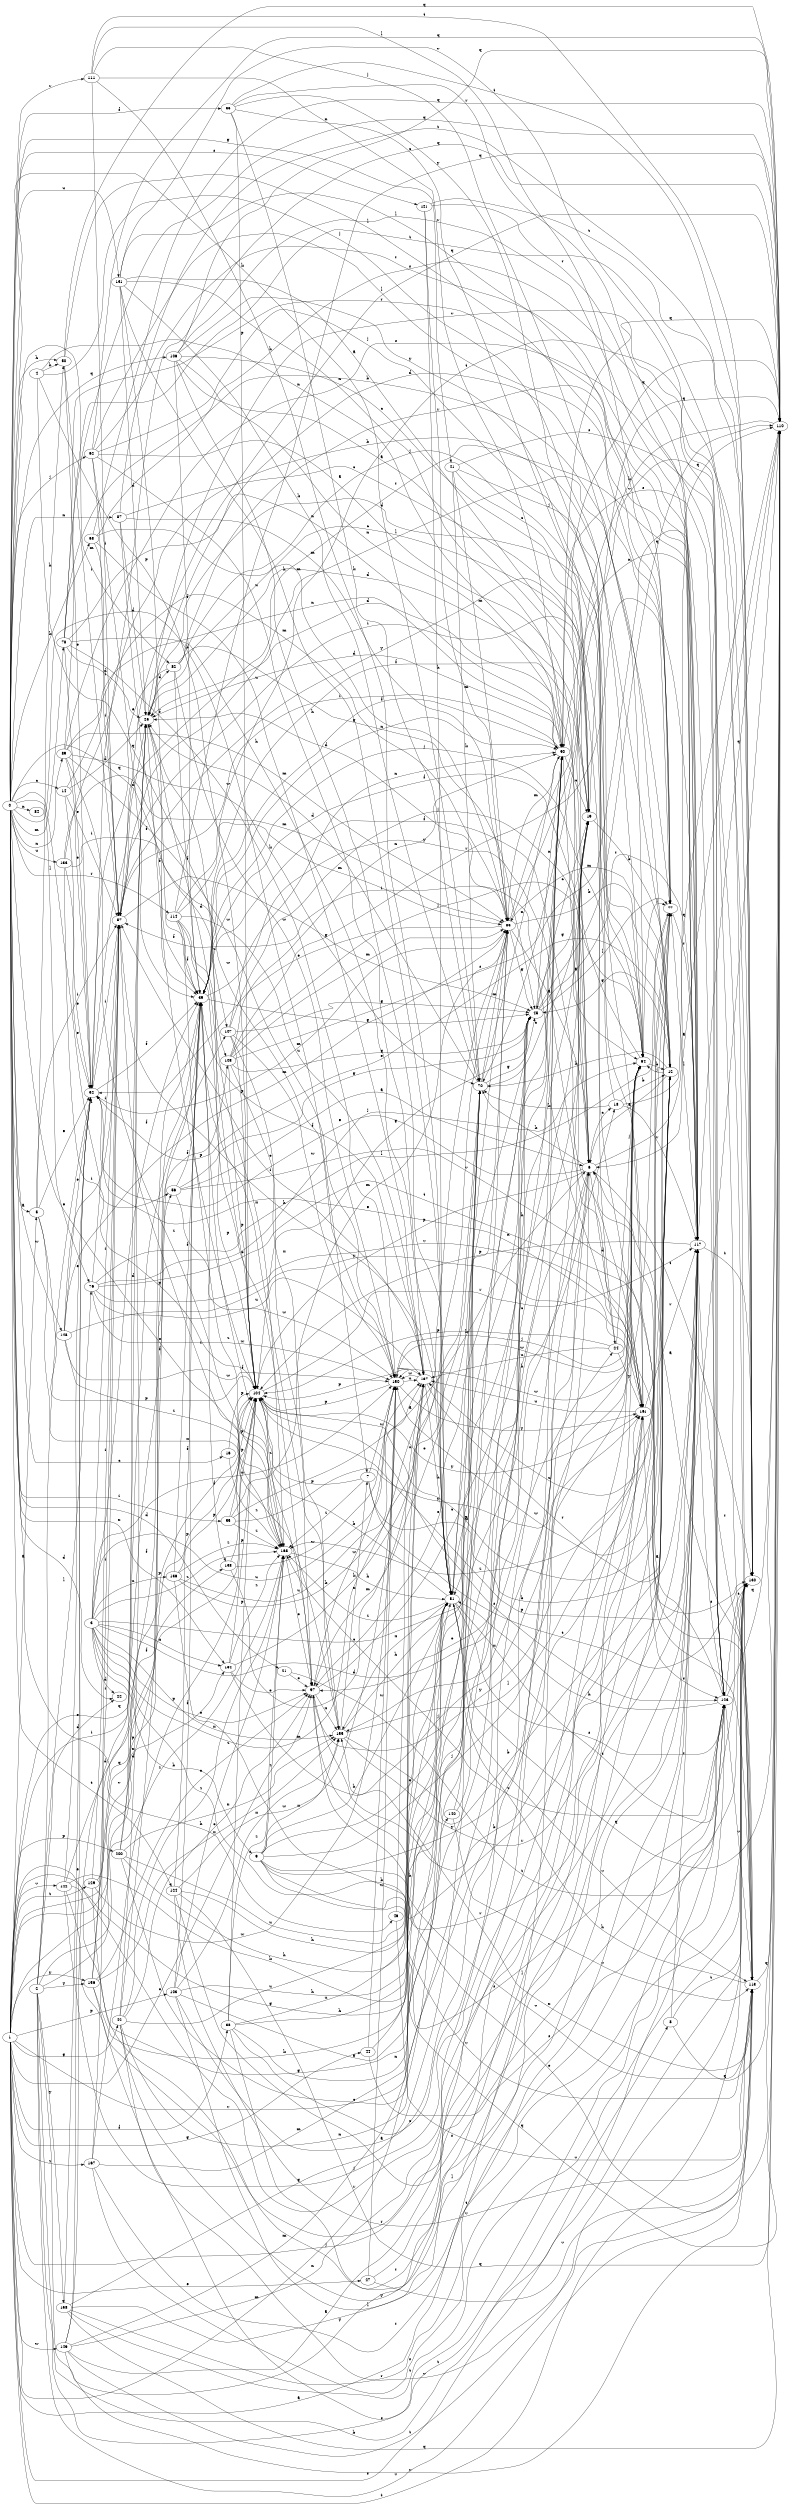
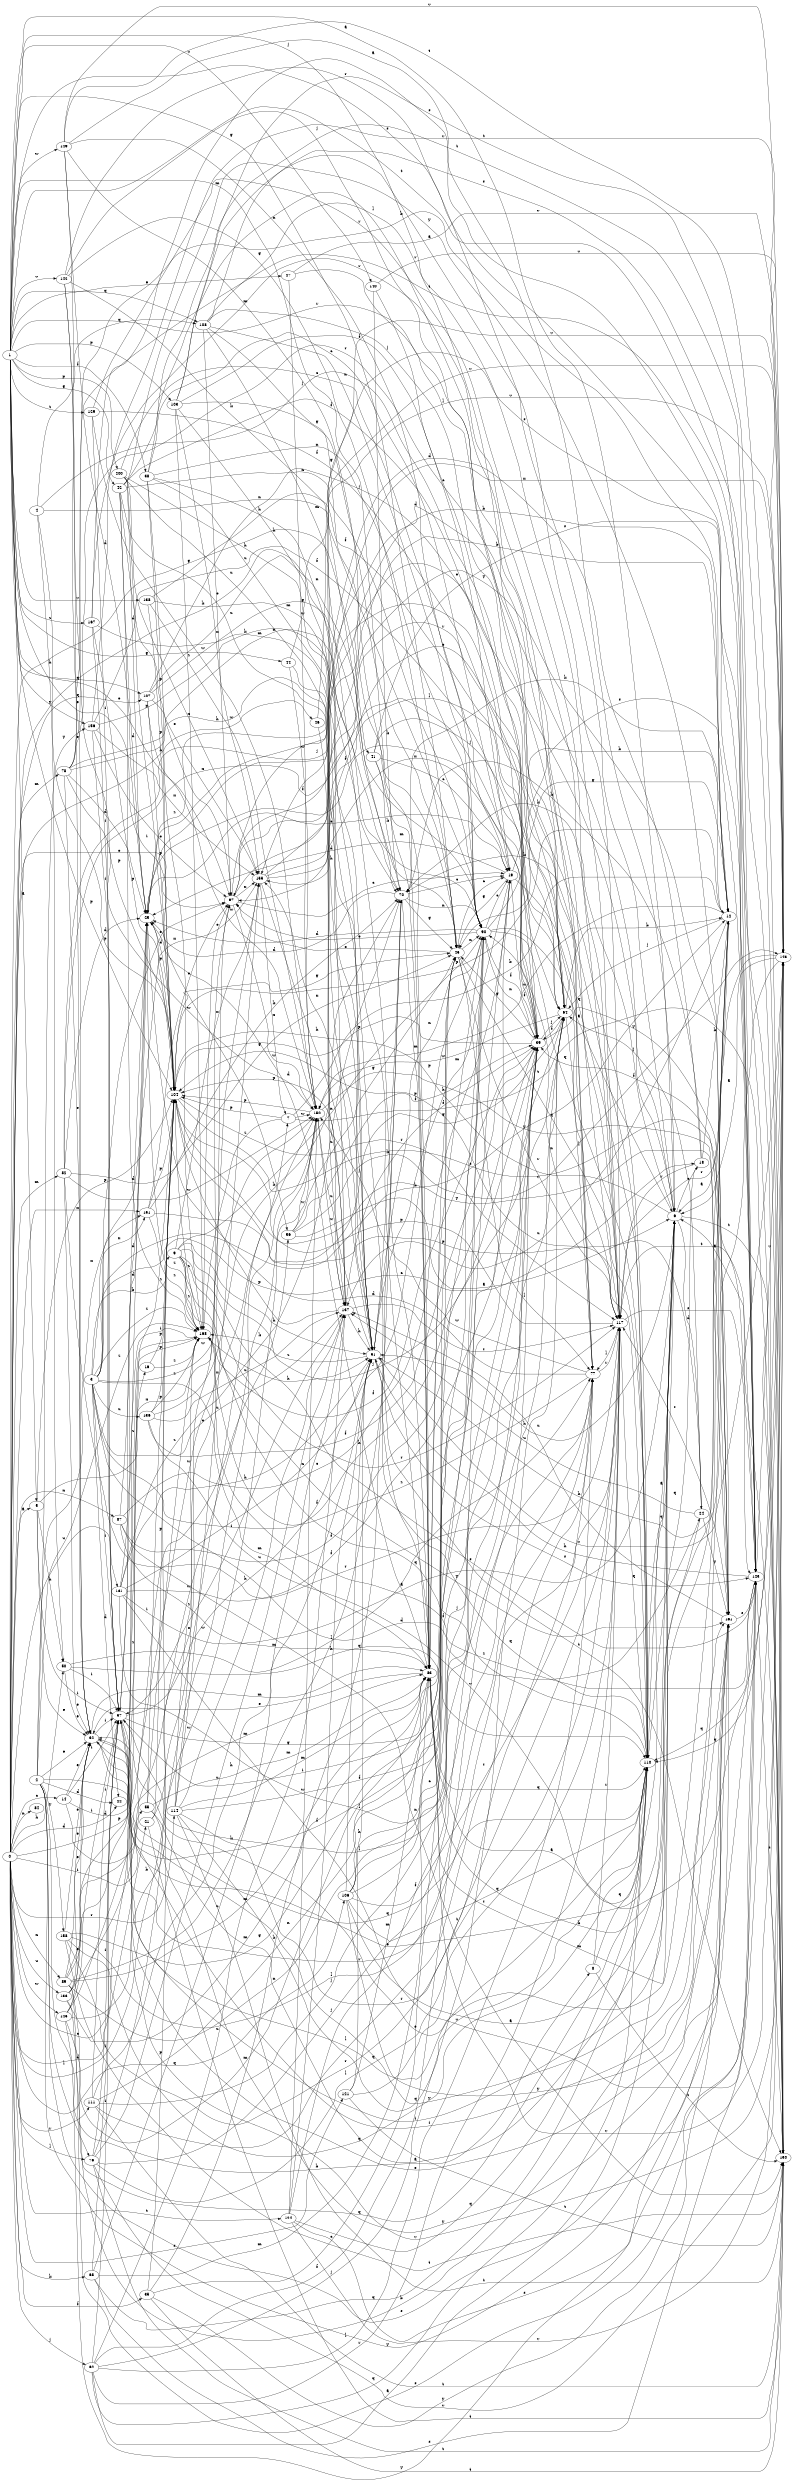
  strict digraph {
    rankdir=LR
    0
    5
    7
    14
    16
    21
    22
    35
    41
    46
    50
    55
    56
    62
    68
    70
    76
    78
    82
    84
    87
    89
    97
    106
    107
    111
    114
    121
    124
    131
    133
    145
-   154
+   154 [label=151]
    104
    32
    57
    155
    130
    168
    12
    150
    83
    25
    117
    161
    19
    64
    123
-   143 [label=113]
+   143
    137
    110
    77
    6
    45
    39
    90
    51
    1
    27
    38
    42
    44
    n63 [label=200]
    103
    108
    129
    138
    140
    142
    149
    156
    167
    18
    24
    2
    8
    158
    3
    9
    136
    4
    0 -> 5 [label=a]
    0 -> 7 [label=b]
    0 -> 14 [label=c]
    0 -> 16 [label=c]
    0 -> 21 [label=d]
    0 -> 22 [label=d]
    0 -> 35 [label=f]
    0 -> 41 [label=g]
    0 -> 46 [label=h]
    0 -> 50 [label=h]
    0 -> 55 [label=i]
    0 -> 56 [label=i]
    0 -> 62 [label=j]
    0 -> 68 [label=k]
    0 -> 70 [label=k]
    0 -> 76 [label=l]
    0 -> 78 [label=m]
    0 -> 82 [label=m]
    0 -> 84 [label=n]
    0 -> 87 [label=n]
    0 -> 89 [label=n]
    0 -> 97 [label=o]
    0 -> 106 [label=q]
    0 -> 107 [label=q]
    0 -> 111 [label=r]
    0 -> 114 [label=r]
    0 -> 121 [label=s]
    0 -> 124 [label=t]
    0 -> 131 [label=u]
    0 -> 133 [label=u]
    0 -> 145 [label=w]
    0 -> 154 [label=x]
    5 -> 50 [label=h]
    5 -> 104 [label=p]
    5 -> 32 [label=e]
    5 -> 57 [label=i]
    5 -> 155 [label=x]
    7 -> 104 [label=p]
    7 -> 130 [label=t]
    7 -> 168 [label=z]
    7 -> 12 [label=b]
    7 -> 150 [label=w]
    14 -> 32 [label=e]
    14 -> 57 [label=i]
    14 -> 83 [label=m]
    14 -> 25 [label=d]
    16 -> 104 [label=p]
    16 -> 168 [label=z]
    21 -> 97 [label=o]
-   108 -> 104 [label=p]
+   21 -> 104 [label=p]
    21 -> 130 [label=t]
    35 -> 70 [label=k]
    35 -> 104 [label=p]
    35 -> 130 [label=t]
-   35 -> 117 [label=r]
+   114 -> 117 [label=r]
    35 -> 161 [label=y]
    35 -> 19 [label=c]
    41 -> 70 [label=k]
    41 -> 83 [label=m]
    41 -> 19 [label=c]
    41 -> 64 [label=j]
    41 -> 123 [label=s]
    46 -> 143 [label=v]
    46 -> 137 [label=u]
    50 -> 32 [label=e]
    50 -> 57 [label=i]
    50 -> 110 [label=q]
    50 -> 77 [label=l]
    55 -> 104 [label=p]
    55 -> 168 [label=z]
    55 -> 83 [label=m]
    55 -> 161 [label=y]
    55 -> 6 [label=a]
    56 -> 150 [label=w]
    56 -> 143 [label=v]
    56 -> 6 [label=a]
    56 -> 45 [label=g]
    56 -> 39 [label=f]
    62 -> 57 [label=i]
    62 -> 117 [label=r]
    62 -> 64 [label=j]
    62 -> 137 [label=u]
    62 -> 110 [label=q]
    62 -> 77 [label=l]
    62 -> 6 [label=a]
    62 -> 39 [label=f]
    68 -> 57 [label=i]
    68 -> 83 [label=m]
    68 -> 123 [label=s]
    68 -> 137 [label=u]
    68 -> 110 [label=q]
    70 -> 83 [label=m]
    70 -> 25 [label=d]
    70 -> 19 [label=c]
    70 -> 45 [label=g]
    70 -> 90 [label=n]
    76 -> 57 [label=i]
    76 -> 130 [label=t]
    76 -> 150 [label=w]
    76 -> 64 [label=j]
    76 -> 143 [label=v]
    76 -> 137 [label=u]
    76 -> 77 [label=l]
    78 -> 32 [label=e]
    78 -> 130 [label=t]
    78 -> 12 [label=b]
    78 -> 150 [label=w]
    78 -> 25 [label=d]
    78 -> 117 [label=r]
    78 -> 90 [label=n]
    78 -> 51 [label=h]
    82 -> 32 [label=e]
    82 -> 150 [label=w]
-   25 -> 82 [label=d]
+   82 -> 25 [label=d]
    82 -> 117 [label=r]
    82 -> 64 [label=j]
    82 -> 45 [label=g]
    82 -> 39 [label=f]
    87 -> 130 [label=t]
    87 -> 83 [label=m]
    87 -> 25 [label=d]
    87 -> 19 [label=c]
    87 -> 39 [label=f]
    89 -> 70 [label=k]
    89 -> 32 [label=e]
    89 -> 168 [label=z]
    89 -> 150 [label=w]
    89 -> 83 [label=m]
    89 -> 123 [label=s]
    89 -> 110 [label=q]
    89 -> 90 [label=n]
    97 -> 155 [label=x]
    97 -> 12 [label=b]
    97 -> 150 [label=w]
    97 -> 161 [label=y]
    97 -> 19 [label=c]
    97 -> 143 [label=v]
    106 -> 117 [label=r]
    106 -> 161 [label=y]
    106 -> 19 [label=c]
    106 -> 110 [label=q]
    106 -> 6 [label=a]
    106 -> 39 [label=f]
    106 -> 90 [label=n]
    106 -> 51 [label=h]
    107 -> 104 [label=p]
    107 -> 155 [label=x]
    107 -> 150 [label=w]
    107 -> 64 [label=j]
    107 -> 45 [label=g]
    107 -> 90 [label=n]
    111 -> 57 [label=i]
    111 -> 130 [label=t]
    111 -> 64 [label=j]
    111 -> 77 [label=l]
    111 -> 90 [label=n]
    111 -> 51 [label=h]
    114 -> 97 [label=o]
    114 -> 155 [label=x]
    114 -> 130 [label=t]
    114 -> 168 [label=z]
    114 -> 83 [label=m]
    114 -> 137 [label=u]
    114 -> 110 [label=q]
    114 -> 39 [label=f]
    121 -> 130 [label=t]
    121 -> 83 [label=m]
    121 -> 117 [label=r]
    121 -> 51 [label=h]
    124 -> 150 [label=w]
    124 -> 123 [label=s]
    124 -> 143 [label=v]
    124 -> 110 [label=q]
    124 -> 39 [label=f]
    124 -> 51 [label=h]
    131 -> 70 [label=k]
    131 -> 25 [label=d]
    131 -> 143 [label=v]
    131 -> 77 [label=l]
    131 -> 6 [label=a]
    131 -> 39 [label=f]
    131 -> 90 [label=n]
    131 -> 51 [label=h]
    133 -> 104 [label=p]
    133 -> 32 [label=e]
    133 -> 12 [label=b]
    133 -> 150 [label=w]
    133 -> 83 [label=m]
    145 -> 32 [label=e]
    145 -> 57 [label=i]
    145 -> 168 [label=z]
    145 -> 150 [label=w]
    145 -> 83 [label=m]
    145 -> 161 [label=y]
    154 -> 70 [label=k]
    154 -> 97 [label=o]
    154 -> 104 [label=p]
    154 -> 168 [label=z]
    154 -> 64 [label=j]
    104 -> 168 [label=z]
    104 -> 25 [label=d]
    104 -> 117 [label=r]
    104 -> 161 [label=y]
    104 -> 123 [label=s]
    104 -> 45 [label=g]
    32 -> 57 [label=i]
    32 -> 83 [label=m]
    32 -> 117 [label=r]
    32 -> 110 [label=q]
    32 -> 39 [label=f]
    57 -> 25 [label=d]
    57 -> 161 [label=y]
    57 -> 110 [label=q]
    57 -> 77 [label=l]
    57 -> 45 [label=g]
    57 -> 51 [label=h]
    155 -> 7 [label=x]
    155 -> 12 [label=b]
    155 -> 117 [label=r]
    155 -> 77 [label=l]
    155 -> 51 [label=h]
    168 -> 97 [label=o]
    168 -> 57 [label=i]
    168 -> 39 [label=f]
    168 -> 51 [label=h]
    12 -> 70 [label=k]
    12 -> 104 [label=p]
    12 -> 32 [label=e]
    12 -> 150 [label=w]
    12 -> 83 [label=m]
    12 -> 64 [label=j]
    12 -> 137 [label=u]
    12 -> 6 [label=a]
    12 -> 45 [label=g]
    150 -> 104 [label=p]
    150 -> 161 [label=y]
-   150 -> 64 [label=j]
+   106 -> 64 [label=j]
    150 -> 137 [label=u]
    83 -> 32 [label=e]
    83 -> 12 [label=b]
    83 -> 25 [label=d]
    83 -> 143 [label=v]
    83 -> 110 [label=q]
    83 -> 6 [label=a]
    83 -> 45 [label=g]
    25 -> 104 [label=p]
    25 -> 168 [label=z]
    25 -> 19 [label=c]
    25 -> 143 [label=v]
    25 -> 39 [label=f]
    117 -> 104 [label=p]
    117 -> 130 [label=t]
    117 -> 123 [label=s]
    117 -> 110 [label=q]
    117 -> 77 [label=l]
    117 -> 90 [label=n]
    161 -> 32 [label=e]
    161 -> 57 [label=i]
    161 -> 117 [label=r]
    161 -> 123 [label=s]
    161 -> 137 [label=u]
    161 -> 39 [label=f]
    19 -> 12 [label=b]
    19 -> 25 [label=d]
    19 -> 110 [label=q]
    19 -> 45 [label=g]
    19 -> 39 [label=f]
    19 -> 51 [label=h]
    64 -> 155 [label=x]
    64 -> 12 [label=b]
    64 -> 150 [label=w]
    64 -> 77 [label=l]
    64 -> 39 [label=f]
    123 -> 130 [label=t]
    123 -> 168 [label=z]
    123 -> 143 [label=v]
    123 -> 110 [label=q]
    123 -> 6 [label=a]
    123 -> 51 [label=h]
    143 -> 155 [label=x]
    143 -> 117 [label=r]
    143 -> 110 [label=q]
    143 -> 6 [label=a]
    143 -> 51 [label=h]
    137 -> 104 [label=p]
    137 -> 57 [label=i]
    137 -> 150 [label=w]
    137 -> 117 [label=r]
    137 -> 39 [label=f]
    137 -> 51 [label=h]
    110 -> 70 [label=k]
    110 -> 97 [label=o]
    110 -> 104 [label=p]
    110 -> 6 [label=a]
    77 -> 168 [label=z]
    77 -> 150 [label=w]
    77 -> 25 [label=d]
    77 -> 117 [label=r]
    6 -> 70 [label=k]
    6 -> 97 [label=o]
    6 -> 104 [label=p]
    6 -> 32 [label=e]
    6 -> 130 [label=t]
    6 -> 25 [label=d]
    6 -> 110 [label=q]
    6 -> 51 [label=h]
    6 -> 18 [label=c]
    6 -> 24 [label=d]
    45 -> 97 [label=o]
    45 -> 117 [label=r]
    45 -> 19 [label=c]
    45 -> 110 [label=q]
    45 -> 77 [label=l]
    45 -> 90 [label=n]
    39 -> 104 [label=p]
    39 -> 161 [label=y]
    39 -> 64 [label=j]
    39 -> 45 [label=g]
    39 -> 90 [label=n]
    90 -> 97 [label=o]
    90 -> 57 [label=i]
    90 -> 83 [label=m]
    90 -> 25 [label=d]
    90 -> 19 [label=c]
    90 -> 123 [label=s]
    90 -> 110 [label=q]
    90 -> 6 [label=a]
    90 -> 39 [label=f]
    51 -> 70 [label=k]
-   51 -> 104 [label=b]
+   51 -> 104 [label=p]
    51 -> 155 [label=x]
    51 -> 130 [label=t]
    51 -> 168 [label=z]
    51 -> 123 [label=s]
    51 -> 143 [label=v]
    51 -> 110 [label=q]
    51 -> 90 [label=n]
    1 -> 5 [label=a]
    1 -> 56 [label=i]
    1 -> 97 [label=o]
    1 -> 107 [label=q]
    1 -> 104 [label=p]
    1 -> 130 [label=t]
    1 -> 83 [label=m]
    1 -> 117 [label=r]
    1 -> 64 [label=j]
    1 -> 123 [label=s]
    1 -> 6 [label=a]
    1 -> 45 [label=g]
    1 -> 27 [label=e]
    1 -> 38 [label=f]
    1 -> 42 [label=g]
    1 -> 44 [label=g]
    1 -> n63 [label=p]
    1 -> 103 [label=p]
    1 -> 108 [label=q]
    1 -> 129 [label=t]
    1 -> 138 [label=v]
    1 -> 140 [label=v]
    1 -> 142 [label=v]
    1 -> 149 [label=w]
    1 -> 156 [label=y]
    1 -> 167 [label=z]
    27 -> 150 [label=w]
    27 -> 143 [label=v]
    27 -> 77 [label=l]
    38 -> 104 [label=p]
    38 -> 168 [label=z]
    38 -> 19 [label=c]
    38 -> 137 [label=u]
    38 -> 77 [label=l]
    38 -> 90 [label=n]
    38 -> 51 [label=h]
    42 -> 97 [label=o]
    42 -> 130 [label=t]
    42 -> 168 [label=z]
    42 -> 25 [label=d]
    42 -> 161 [label=y]
    42 -> 137 [label=u]
    42 -> 39 [label=f]
    42 -> 90 [label=n]
    44 -> 150 [label=w]
    44 -> 123 [label=s]
    44 -> 51 [label=h]
    n63 -> 104 [label=p]
    n63 -> 155 [label=x]
    n63 -> 25 [label=d]
    n63 -> 19 [label=c]
    n63 -> 137 [label=u]
    n63 -> 51 [label=h]
    103 -> 155 [label=x]
    103 -> 130 [label=t]
    103 -> 168 [label=z]
    103 -> 6 [label=a]
    103 -> 45 [label=g]
    103 -> 39 [label=f]
    103 -> 51 [label=h]
    108 -> 97 [label=o]
    108 -> 83 [label=m]
    108 -> 117 [label=r]
    108 -> 64 [label=j]
    108 -> 123 [label=s]
    108 -> 45 [label=g]
    108 -> 90 [label=n]
    129 -> 57 [label=i]
    129 -> 150 [label=w]
    129 -> 117 [label=r]
    129 -> 39 [label=f]
    138 -> 104 [label=p]
    138 -> 150 [label=w]
    138 -> 83 [label=m]
-   39 -> 138 [label=f]
+   138 -> 39 [label=f]
    140 -> 70 [label=k]
    140 -> 19 [label=c]
    140 -> 143 [label=v]
    142 -> 70 [label=k]
    142 -> 104 [label=p]
    142 -> 32 [label=e]
    142 -> 117 [label=r]
    142 -> 64 [label=j]
    142 -> 45 [label=g]
    149 -> 32 [label=e]
    149 -> 130 [label=t]
    149 -> 83 [label=m]
    149 -> 25 [label=d]
    149 -> 143 [label=v]
    149 -> 6 [label=a]
    149 -> 90 [label=n]
    156 -> 70 [label=k]
    156 -> 97 [label=o]
    156 -> 57 [label=i]
    156 -> 155 [label=x]
    156 -> 143 [label=v]
    156 -> 39 [label=f]
    167 -> 104 [label=p]
    167 -> 57 [label=i]
    167 -> 83 [label=m]
    167 -> 117 [label=r]
    167 -> 123 [label=s]
    18 -> 70 [label=k]
    18 -> 12 [label=b]
    18 -> 25 [label=d]
    18 -> 117 [label=r]
    18 -> 110 [label=q]
    24 -> 104 [label=p]
    24 -> 57 [label=i]
    24 -> 161 [label=y]
    24 -> 64 [label=j]
    24 -> 137 [label=u]
    2 -> 22 [label=d]
    2 -> 76 [label=l]
    2 -> 154 [label=x]
    2 -> 32 [label=e]
    2 -> 168 [label=z]
    2 -> 161 [label=y]
    2 -> 123 [label=s]
    2 -> 143 [label=v]
    2 -> 156 [label=y]
    2 -> 8 [label=b]
    2 -> 158 [label=y]
    8 -> 130 [label=t]
    8 -> 117 [label=r]
    8 -> 110 [label=q]
    158 -> 32 [label=e]
    158 -> 130 [label=t]
    158 -> 117 [label=r]
    158 -> 110 [label=q]
    158 -> 77 [label=l]
    158 -> 45 [label=g]
    3 -> 22 [label=d]
    3 -> 97 [label=o]
    3 -> 154 [label=x]
    3 -> 57 [label=i]
    3 -> 155 [label=x]
    3 -> 168 [label=z]
    3 -> 12 [label=b]
    3 -> 150 [label=w]
    3 -> 83 [label=m]
    3 -> 137 [label=u]
    3 -> 39 [label=f]
    3 -> 18 [label=c]
    3 -> 24 [label=d]
    3 -> 9 [label=b]
    3 -> 136 [label=u]
    9 -> 155 [label=x]
    9 -> 168 [label=z]
    9 -> 117 [label=r]
    9 -> 161 [label=y]
    9 -> 64 [label=j]
    9 -> 123 [label=s]
    9 -> 110 [label=q]
    9 -> 90 [label=n]
    9 -> 51 [label=h]
    136 -> 70 [label=k]
    136 -> 104 [label=p]
    136 -> 168 [label=z]
    136 -> 143 [label=v]
    136 -> 137 [label=u]
    136 -> 39 [label=f]
    4 -> 50 [label=h]
    4 -> 104 [label=p]
    4 -> 64 [label=j]
    4 -> 90 [label=n]
    4 -> 108 [label=q]
  }
